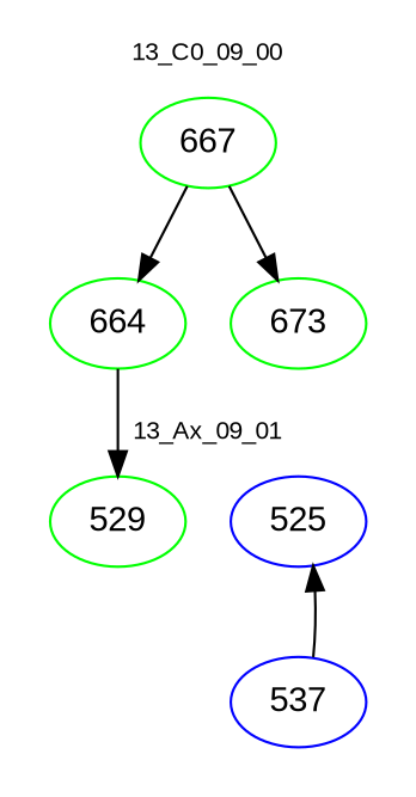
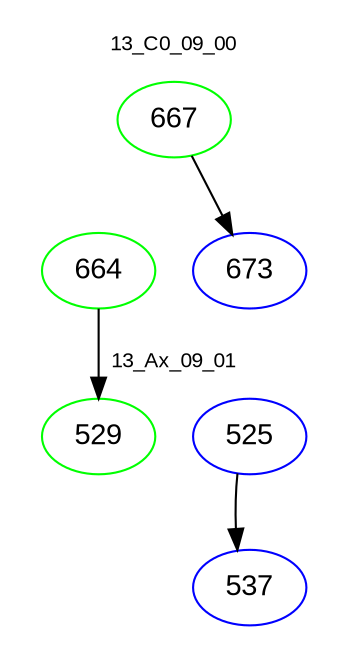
  digraph {
    fontname="Liberation Sans"
    node [color=blue fontname="Liberation Sans"]
    edge [color=black fontname="Liberation Sans"]
    n1 [label=525]
    n2 [label=537]
    n3 [color=green label=529]
    n4 [color=green label=667]
    n5 [color=green label=664]
-   n6 [color=green label=673]
+   n6 [label=673]
    subgraph cluster_1 {
      color=white
      fontsize=10
      label="13_Ax_09_01"
      n1
      n2
      n3
    }
    subgraph cluster_2 {
      color=white
      fontsize=10
      label="13_C0_09_00"
      n4
      n5
      n6
    }
-   n2 -> n1
-   n4 -> n5
+   n1 -> n2
    n4 -> n6
    n5 -> n3
  }
